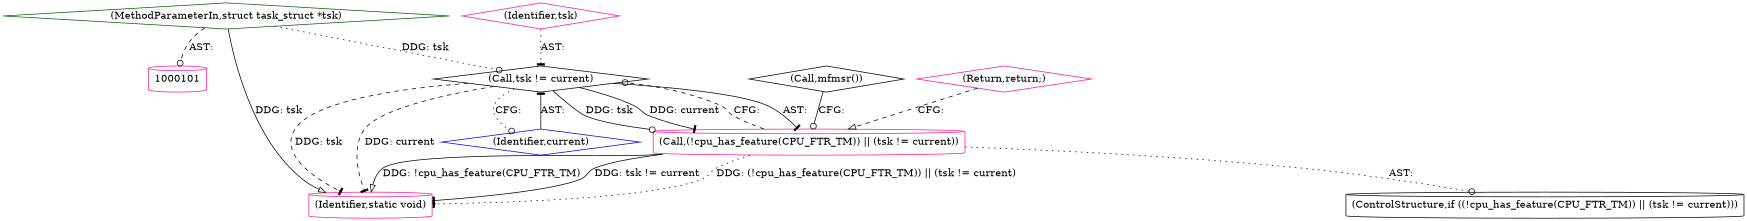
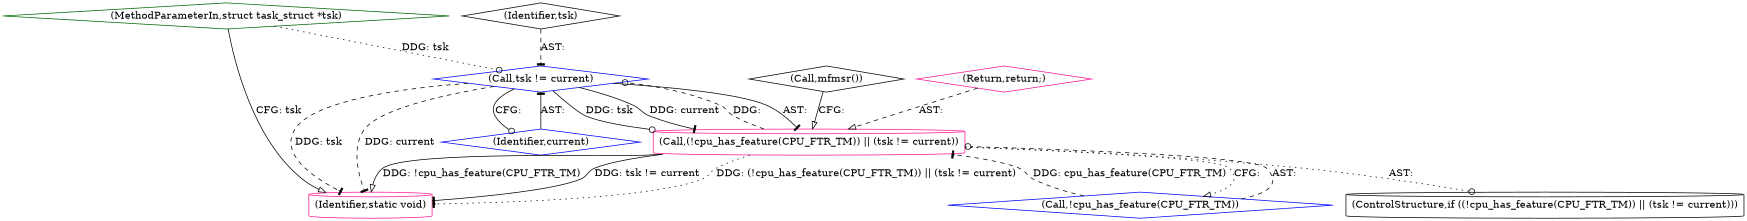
  digraph {
    node [color=deeppink shape=diamond]
    edge [arrowhead=tee style=solid]
    n1 [color=darkgreen label="(MethodParameterIn,struct task_struct *tsk)"]
-   n2 [color=black label="(Call,tsk != current)"]
+   n2 [color=blue label="(Call,tsk != current)"]
    n3 [label="(Identifier,static void)" shape=cylinder]
-   1000101 [shape=cylinder]
    n5 [label="(Call,(!cpu_has_feature(CPU_FTR_TM)) || (tsk != current))" shape=cylinder]
    n6 [color=blue label="(Identifier,current)"]
    n7 [color=black label="(ControlStructure,if ((!cpu_has_feature(CPU_FTR_TM)) || (tsk != current)))" shape=cylinder]
-   n9 [label="(Identifier,tsk)"]
+   n8 [color=blue label="(Call,!cpu_has_feature(CPU_FTR_TM))"]
+   n9 [color=black label="(Identifier,tsk)"]
    n10 [color=black label="(Call,mfmsr())"]
    n11 [label="(Return,return;)"]
    n1 -> n2 [arrowhead=odot label="DDG: tsk" style=dotted]
-   n1 -> n3 [arrowhead=onormal label="DDG: tsk"]
-   n1 -> 1000101 [arrowhead=odot label="AST: " style=dashed]
+   n1 -> n3 [arrowhead=onormal label="CFG: tsk"]
    n2 -> n3 [label="DDG: tsk" style=dashed]
    n2 -> n3 [label="DDG: current" style=dashed]
    n2 -> n5 [label="AST: "]
    n2 -> n5 [arrowhead=odot label="DDG: tsk"]
    n2 -> n5 [label="DDG: current"]
-   n2 -> n6 [arrowhead=odot label="CFG: " style=dotted]
-   n5 -> n2 [arrowhead=odot label="CFG: " style=dashed]
+   n2 -> n6 [arrowhead=odot label="CFG: "]
+   n5 -> n2 [arrowhead=odot label="DDG: " style=dashed]
    n5 -> n3 [label="DDG: (!cpu_has_feature(CPU_FTR_TM)) || (tsk != current)" style=dotted]
    n5 -> n3 [arrowhead=onormal label="DDG: !cpu_has_feature(CPU_FTR_TM)"]
    n5 -> n3 [label="DDG: tsk != current"]
    n5 -> n7 [arrowhead=odot label="AST: " style=dotted]
+   n5 -> n8 [arrowhead=onormal label="CFG: " style=dotted]
    n6 -> n2 [label="AST: "]
-   n9 -> n2 [label="AST: " style=dotted]
-   n10 -> n5 [arrowhead=odot label="CFG: "]
-   n11 -> n5 [arrowhead=onormal label="CFG: " style=dashed]
+   n8 -> n5 [arrowhead=odot label="AST: " style=dashed]
+   n8 -> n5 [label="DDG: cpu_has_feature(CPU_FTR_TM)" style=dashed]
+   n9 -> n2 [label="AST: " style=dashed]
+   n10 -> n5 [arrowhead=onormal label="CFG: "]
+   n11 -> n5 [arrowhead=onormal label="AST: " style=dashed]
  }
